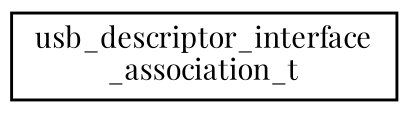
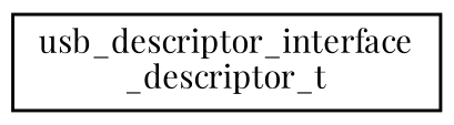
  digraph {
    rankdir=LR
    fontname="Playfair Display"
-   n1 [color=black fillcolor=white fontname="Playfair Display" fontsize=10 height=0.2 label="usb_descriptor_interface\l_association_t" shape=record style=filled width=0.4]
+   n1 [color=black fillcolor=white fontname="Playfair Display" fontsize=10 height=0.2 label="usb_descriptor_interface\l_descriptor_t" shape=record style=filled width=0.4]
  }
